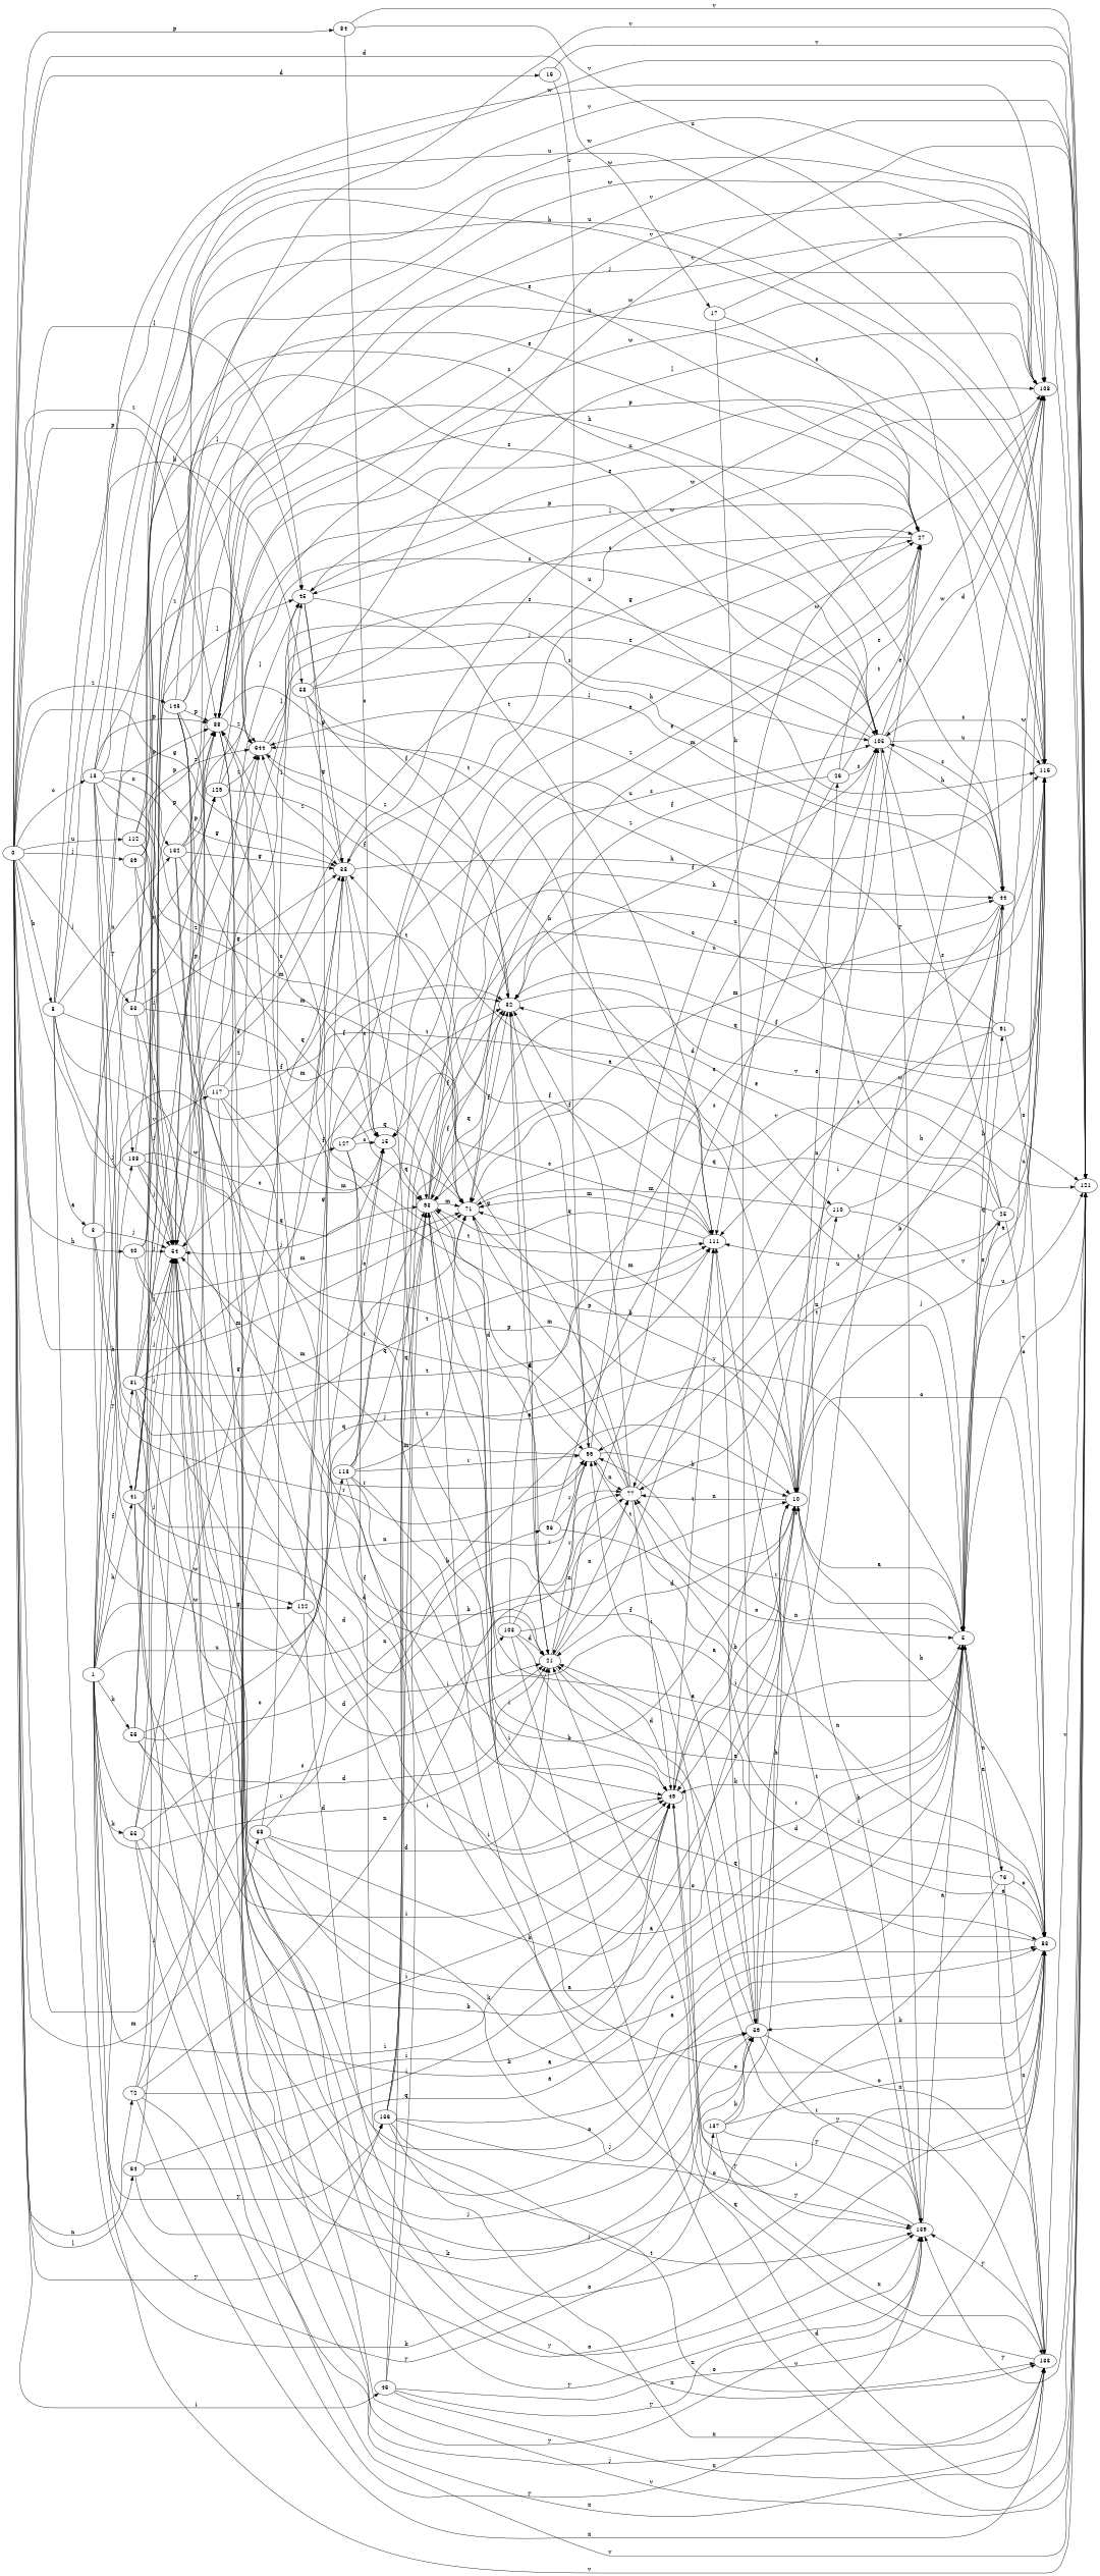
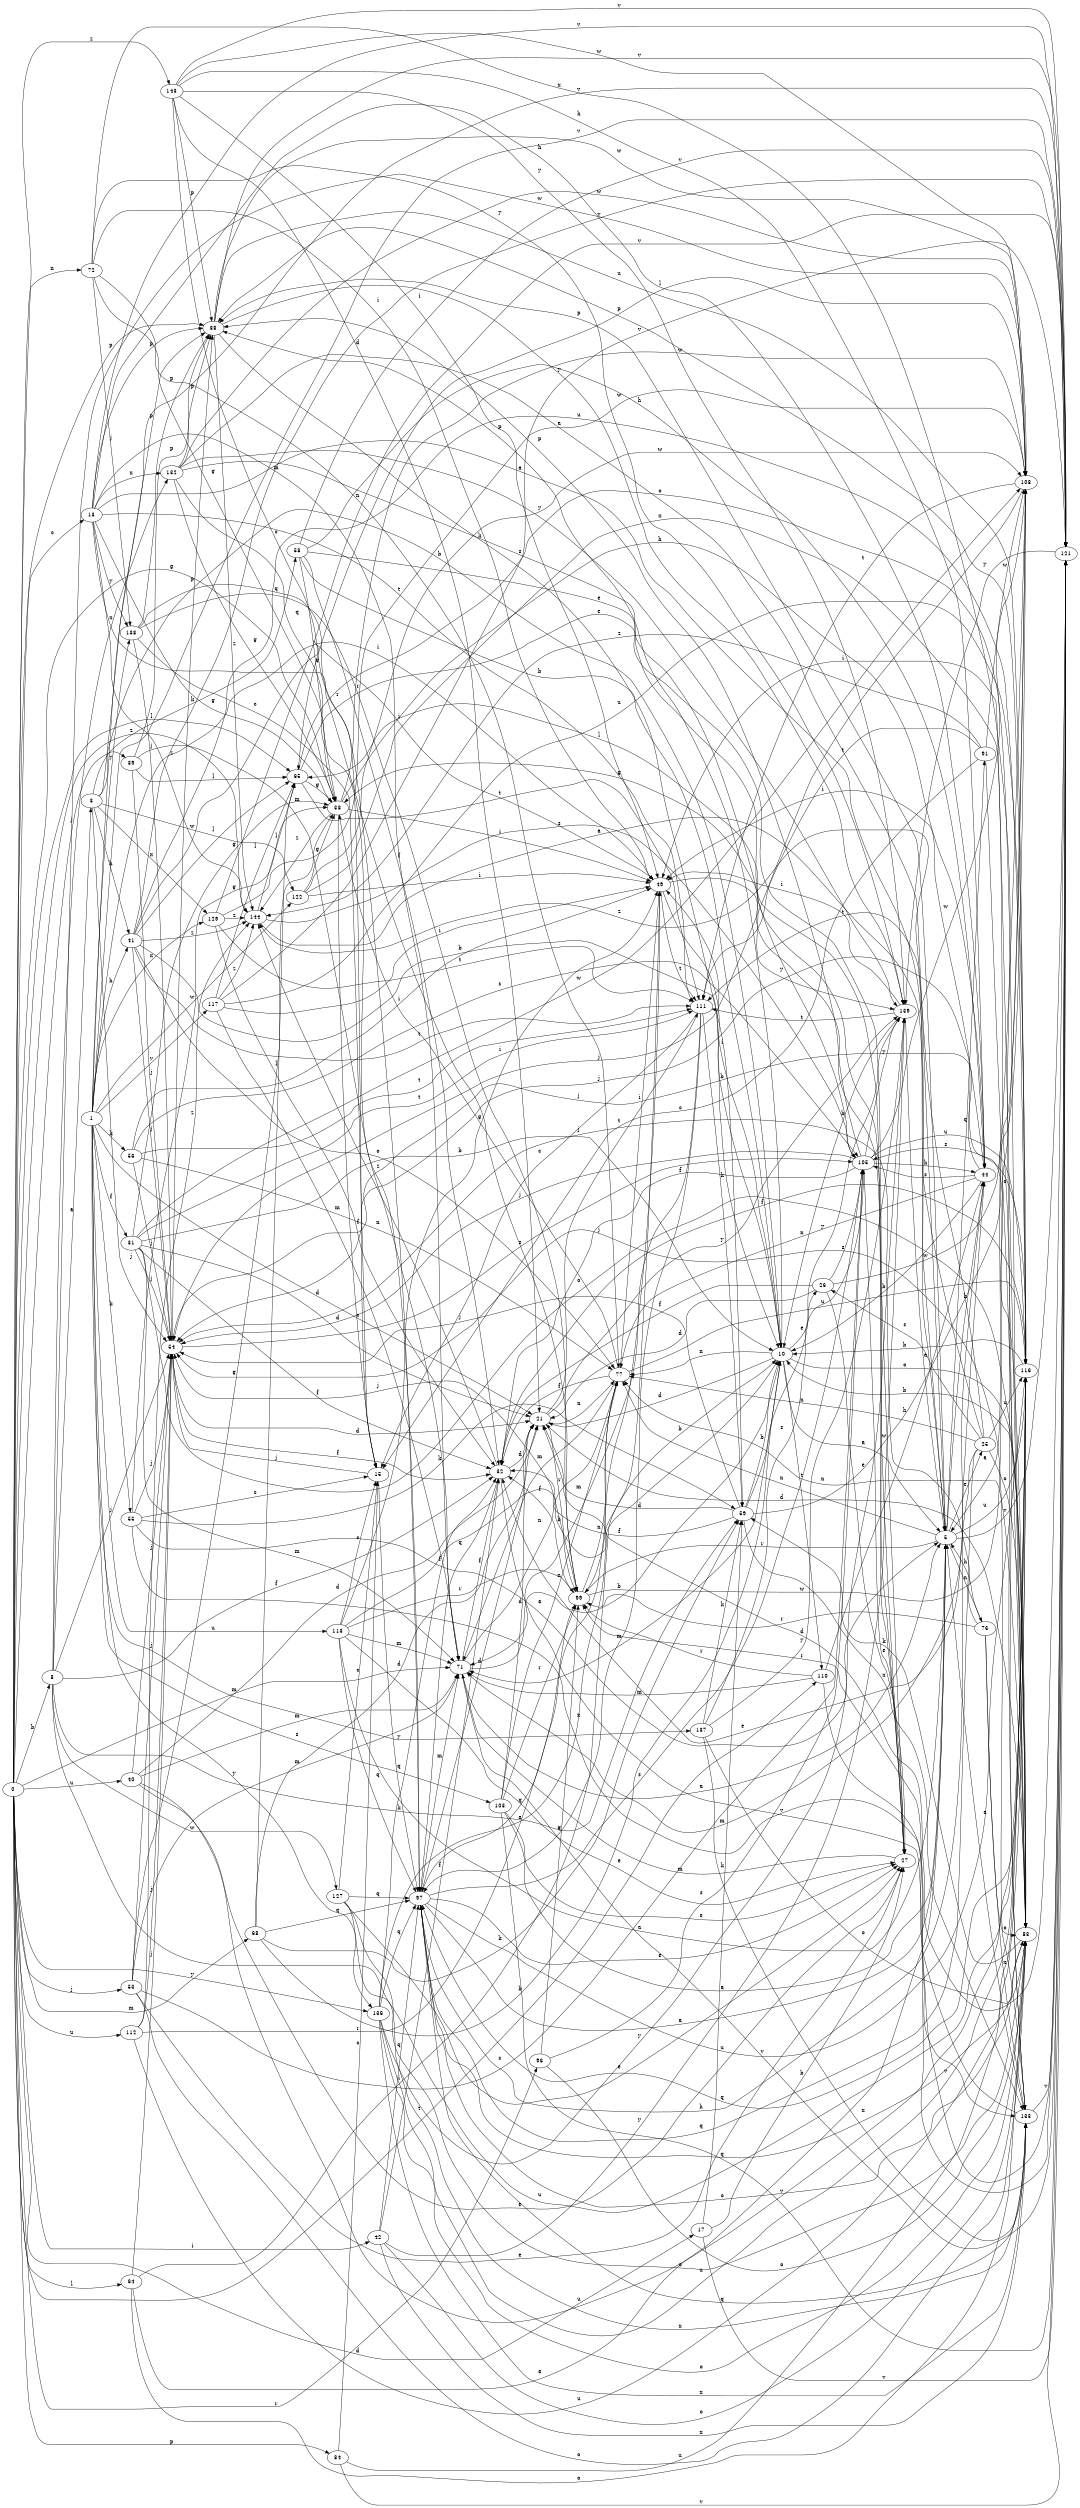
  strict digraph {
    rankdir=LR
    0
    8
    13
-   16
    17
    38
    39
    40
-   46
+   46 [label=42]
    53
    64
-   65 [label=45]
+   65
    68
    71
    72
    84
    88
    96
    110
    112
    136
    143
-   144 [label=644]
+   144
    3
    54
    116
    32
    59
    127
    n30 [label=108]
    132
    121
    138
    5
    44
    99
    111
    27
    49
    15
    21
    83
-   93
+   93 [label=97]
    139
    133
    105
    10
    77
    1
    31
    41
    55
    56
    103
    113
    117
    122
    129
    137
    58
    26
    25
    76
    91
    0 -> 8 [label=b]
    0 -> 13 [label=c]
-   0 -> 16 [label=d]
    0 -> 17 [label=d]
    0 -> 38 [label=g]
    0 -> 39 [label=j]
-   0 -> 40 [label=h]
+   0 -> 40 [label=u]
    0 -> 46 [label=i]
    0 -> 53 [label=j]
    0 -> 64 [label=l]
    0 -> 65 [label=l]
    0 -> 68 [label=m]
    0 -> 71 [label=m]
    0 -> 72 [label=n]
    0 -> 84 [label=p]
    0 -> 88 [label=p]
    0 -> 96 [label=r]
    0 -> 110 [label=t]
    0 -> 112 [label=u]
    0 -> 136 [label=y]
    0 -> 143 [label=z]
    0 -> 144 [label=z]
    8 -> 3 [label=a]
    8 -> 54 [label=j]
    8 -> 116 [label=u]
    8 -> 32 [label=f]
    8 -> 59 [label=k]
    8 -> 127 [label=w]
    8 -> n30 [label=w]
    8 -> 132 [label=x]
    13 -> 38 [label=g]
    13 -> 71 [label=m]
    13 -> 88 [label=p]
    13 -> 144 [label=z]
    13 -> 132 [label=x]
    13 -> 121 [label=v]
    13 -> 138 [label=y]
    13 -> 5 [label=a]
    13 -> 44 [label=h]
    13 -> 99 [label=r]
    13 -> 111 [label=t]
-   16 -> 121 [label=v]
-   16 -> 99 [label=r]
    17 -> 59 [label=k]
    17 -> 121 [label=v]
-   17 -> 27 [label=e]
+   17 -> 27 [label=b]
    38 -> 144 [label=z]
    38 -> n30 [label=w]
    38 -> 44 [label=h]
    38 -> 49 [label=i]
    38 -> 15 [label=c]
    39 -> 65 [label=l]
    39 -> 71 [label=m]
    39 -> 88 [label=p]
    39 -> 54 [label=j]
    40 -> 71 [label=m]
    40 -> 54 [label=j]
    40 -> 116 [label=u]
    40 -> 27 [label=e]
    40 -> 21 [label=d]
    46 -> 32 [label=f]
    46 -> 83 [label=o]
    46 -> 93 [label=q]
    46 -> 139 [label=y]
    46 -> 133 [label=x]
    53 -> 38 [label=g]
    53 -> 71 [label=m]
    53 -> 54 [label=j]
    53 -> 27 [label=e]
    53 -> 83 [label=o]
    53 -> 105 [label=s]
    64 -> 54 [label=j]
    64 -> 5 [label=a]
    64 -> 49 [label=i]
    64 -> 83 [label=o]
    65 -> 38 [label=g]
    65 -> 111 [label=t]
    65 -> 27 [label=e]
    65 -> 83 [label=o]
    68 -> 65 [label=l]
    68 -> 59 [label=k]
    68 -> 21 [label=d]
    68 -> 93 [label=q]
    68 -> 10 [label=b]
    71 -> 32 [label=f]
    71 -> 121 [label=v]
    71 -> 5 [label=a]
    71 -> 10 [label=b]
+   71 -> 77 [label=n]
    72 -> 38 [label=g]
-   72 -> 54 [label=j]
+   72 -> 138 [label=j]
    72 -> 49 [label=i]
    72 -> 139 [label=y]
    72 -> 133 [label=x]
    72 -> 77 [label=n]
    84 -> 116 [label=u]
    84 -> 121 [label=v]
    84 -> 15 [label=c]
    88 -> 144 [label=z]
    88 -> 116 [label=u]
    88 -> 59 [label=k]
    88 -> n30 [label=w]
    88 -> 121 [label=v]
-   88 -> 111 [label=t]
    88 -> 139 [label=y]
    96 -> 99 [label=r]
-   96 -> 5 [label=o]
+   96 -> 83 [label=o]
    96 -> 105 [label=s]
    110 -> 71 [label=m]
    110 -> 121 [label=v]
    110 -> 44 [label=h]
    110 -> 99 [label=r]
    112 -> 144 [label=z]
    112 -> 54 [label=j]
    112 -> 116 [label=u]
    112 -> 99 [label=r]
    136 -> 116 [label=u]
    136 -> 32 [label=f]
-   136 -> 5 [label=a]
+   136 -> 49 [label=a]
    136 -> 83 [label=o]
    136 -> 93 [label=q]
-   136 -> 139 [label=t]
+   136 -> 139 [label=y]
    136 -> 133 [label=x]
    143 -> 88 [label=p]
    143 -> n30 [label=w]
    143 -> 121 [label=v]
    143 -> 44 [label=h]
    143 -> 49 [label=i]
    143 -> 15 [label=c]
-   143 -> 21 [label=f]
+   143 -> 21 [label=d]
    143 -> 139 [label=y]
    144 -> 65 [label=l]
    144 -> 5 [label=a]
    144 -> 105 [label=s]
    3 -> 54 [label=j]
    3 -> 121 [label=v]
    3 -> 10 [label=b]
    3 -> 41 [label=h]
    3 -> 122 [label=w]
    3 -> 129 [label=x]
-   8 -> 58 [label=k]
+   3 -> 58 [label=k]
    54 -> 88 [label=p]
    54 -> 32 [label=f]
    54 -> 21 [label=d]
    54 -> 105 [label=s]
    116 -> 88 [label=p]
    116 -> 32 [label=f]
    116 -> 93 [label=q]
    116 -> 105 [label=s]
-   116 -> 10 [label=j]
+   116 -> 10 [label=b]
    32 -> 144 [label=z]
    32 -> 121 [label=v]
    32 -> 21 [label=d]
    32 -> 93 [label=q]
    59 -> 54 [label=j]
    59 -> 32 [label=f]
    59 -> n30 [label=w]
    59 -> 21 [label=d]
    59 -> 139 [label=y]
    59 -> 133 [label=x]
    59 -> 10 [label=b]
    127 -> 27 [label=e]
    127 -> 15 [label=c]
    127 -> 83 [label=o]
    127 -> 93 [label=q]
    127 -> 133 [label=x]
    n30 -> 65 [label=l]
    n30 -> 54 [label=j]
    n30 -> 5 [label=a]
    n30 -> 111 [label=t]
    132 -> 38 [label=g]
    132 -> 88 [label=p]
    132 -> n30 [label=w]
    132 -> 5 [label=a]
    132 -> 93 [label=q]
    132 -> 139 [label=y]
    132 -> 105 [label=s]
    121 -> 21 [label=d]
    121 -> 139 [label=y]
    138 -> 88 [label=p]
    138 -> 54 [label=j]
    138 -> 99 [label=r]
    138 -> 15 [label=c]
    138 -> 93 [label=q]
    5 -> 88 [label=p]
    5 -> 116 [label=u]
    5 -> 121 [label=v]
    5 -> 44 [label=h]
    5 -> 99 [label=r]
    5 -> 77 [label=n]
    5 -> 25 [label=e]
    5 -> 76 [label=n]
    5 -> 91 [label=q]
    44 -> 71 [label=m]
    44 -> 54 [label=j]
    44 -> 49 [label=i]
    44 -> 105 [label=s]
    44 -> 10 [label=b]
    44 -> 77 [label=n]
    99 -> 54 [label=j]
    99 -> 32 [label=f]
    99 -> n30 [label=w]
    99 -> 10 [label=b]
    99 -> 77 [label=n]
    111 -> 71 [label=m]
    111 -> 59 [label=k]
    111 -> 15 [label=c]
    111 -> 93 [label=q]
    27 -> 38 [label=g]
    27 -> 65 [label=l]
    27 -> 71 [label=m]
    49 -> 111 [label=t]
    49 -> 139 [label=y]
    49 -> 10 [label=b]
    15 -> 54 [label=j]
    15 -> 93 [label=q]
    21 -> 99 [label=r]
    21 -> 111 [label=t]
    21 -> 139 [label=y]
    21 -> 77 [label=n]
    83 -> 54 [label=j]
    83 -> 59 [label=k]
    83 -> 49 [label=i]
    83 -> 21 [label=d]
    83 -> 93 [label=q]
    83 -> 10 [label=b]
    83 -> 77 [label=n]
    93 -> 71 [label=m]
    93 -> 116 [label=u]
    93 -> 5 [label=a]
    93 -> 44 [label=h]
    93 -> 27 [label=e]
    93 -> 21 [label=d]
    93 -> 83 [label=o]
    93 -> 105 [label=s]
    139 -> 5 [label=a]
    139 -> 111 [label=t]
    139 -> 49 [label=i]
    139 -> 10 [label=b]
    133 -> 54 [label=j]
    133 -> 121 [label=v]
    133 -> 5 [label=a]
    133 -> 99 [label=r]
    133 -> 93 [label=q]
-   133 -> 139 [label=y]
    105 -> 88 [label=p]
    105 -> 54 [label=j]
    105 -> 116 [label=u]
    105 -> 32 [label=f]
-   105 -> n30 [label=d]
+   105 -> n30 [label=w]
    105 -> 44 [label=h]
    105 -> 27 [label=e]
    105 -> 139 [label=y]
    10 -> 71 [label=m]
    10 -> 88 [label=p]
    10 -> 110 [label=t]
    10 -> 5 [label=a]
    10 -> 49 [label=i]
    10 -> 21 [label=d]
    10 -> 83 [label=o]
    10 -> 77 [label=n]
    10 -> 26 [label=e]
    77 -> 38 [label=g]
    77 -> 71 [label=m]
    77 -> 116 [label=u]
    77 -> 32 [label=f]
    77 -> 49 [label=i]
    77 -> 93 [label=q]
    1 -> 88 [label=p]
    1 -> 136 [label=y]
    1 -> 121 [label=v]
    1 -> 138 [label=y]
    1 -> 49 [label=i]
    1 -> 21 [label=d]
    1 -> 31 [label=f]
    1 -> 41 [label=h]
    1 -> 55 [label=k]
    1 -> 56 [label=k]
    1 -> 103 [label=s]
    1 -> 113 [label=u]
    1 -> 117 [label=v]
    1 -> 122 [label=w]
    1 -> 129 [label=x]
    1 -> 137 [label=y]
    31 -> 38 [label=g]
    31 -> 71 [label=m]
    31 -> 54 [label=j]
    31 -> 32 [label=f]
    31 -> n30 [label=w]
    31 -> 111 [label=t]
    31 -> 21 [label=d]
    31 -> 83 [label=o]
    31 -> 10 [label=b]
    41 -> 65 [label=l]
    41 -> 144 [label=z]
    41 -> 54 [label=j]
    41 -> 116 [label=u]
    41 -> 121 [label=v]
    41 -> 111 [label=t]
    41 -> 49 [label=i]
    41 -> 10 [label=b]
-   41 -> 77 [label=n]
+   41 -> 77 [label=o]
    55 -> 38 [label=g]
    55 -> 54 [label=j]
    55 -> 59 [label=k]
    55 -> 5 [label=a]
    55 -> 15 [label=c]
    55 -> 133 [label=x]
    56 -> 54 [label=j]
    56 -> 111 [label=t]
    56 -> 49 [label=i]
-   56 -> 21 [label=d]
    56 -> 105 [label=s]
    56 -> 77 [label=n]
    103 -> 121 [label=v]
    103 -> 5 [label=a]
    103 -> 99 [label=r]
    103 -> 27 [label=e]
    103 -> 21 [label=d]
    103 -> 77 [label=n]
    113 -> 71 [label=m]
    113 -> 5 [label=a]
    113 -> 99 [label=r]
    113 -> 27 [label=e]
    113 -> 49 [label=i]
    113 -> 15 [label=c]
    113 -> 93 [label=q]
    113 -> 10 [label=b]
    117 -> 65 [label=l]
    117 -> 71 [label=m]
    117 -> 144 [label=z]
    117 -> 116 [label=u]
    117 -> 121 [label=v]
    117 -> 49 [label=i]
    122 -> 38 [label=g]
    122 -> n30 [label=w]
    122 -> 49 [label=i]
    122 -> 133 [label=x]
    129 -> 144 [label=z]
    129 -> 32 [label=f]
    129 -> n30 [label=w]
    129 -> 121 [label=v]
    129 -> 111 [label=t]
    137 -> 59 [label=k]
    137 -> 83 [label=o]
    137 -> 139 [label=y]
    137 -> 133 [label=x]
    137 -> 105 [label=s]
    58 -> 38 [label=g]
    58 -> 32 [label=f]
    58 -> 121 [label=v]
    58 -> 44 [label=h]
-   58 -> 27 [label=s]
+   58 -> 27 [label=e]
    58 -> 10 [label=b]
    26 -> 32 [label=f]
    26 -> n30 [label=w]
    26 -> 27 [label=e]
    26 -> 21 [label=d]
    26 -> 105 [label=s]
    25 -> 144 [label=z]
    25 -> 116 [label=u]
    25 -> 32 [label=e]
    25 -> 111 [label=t]
    25 -> 83 [label=o]
    25 -> 93 [label=q]
-   25 -> 105 [label=s]
+   25 -> 26 [label=s]
    25 -> 77 [label=n]
    76 -> 54 [label=j]
-   76 -> 5 [label=a]
+   76 -> 5 [label=h]
    76 -> 99 [label=r]
    76 -> 83 [label=o]
    76 -> 133 [label=x]
    91 -> 144 [label=z]
    91 -> n30 [label=w]
    91 -> 111 [label=t]
    91 -> 15 [label=c]
    91 -> 83 [label=o]
  }
